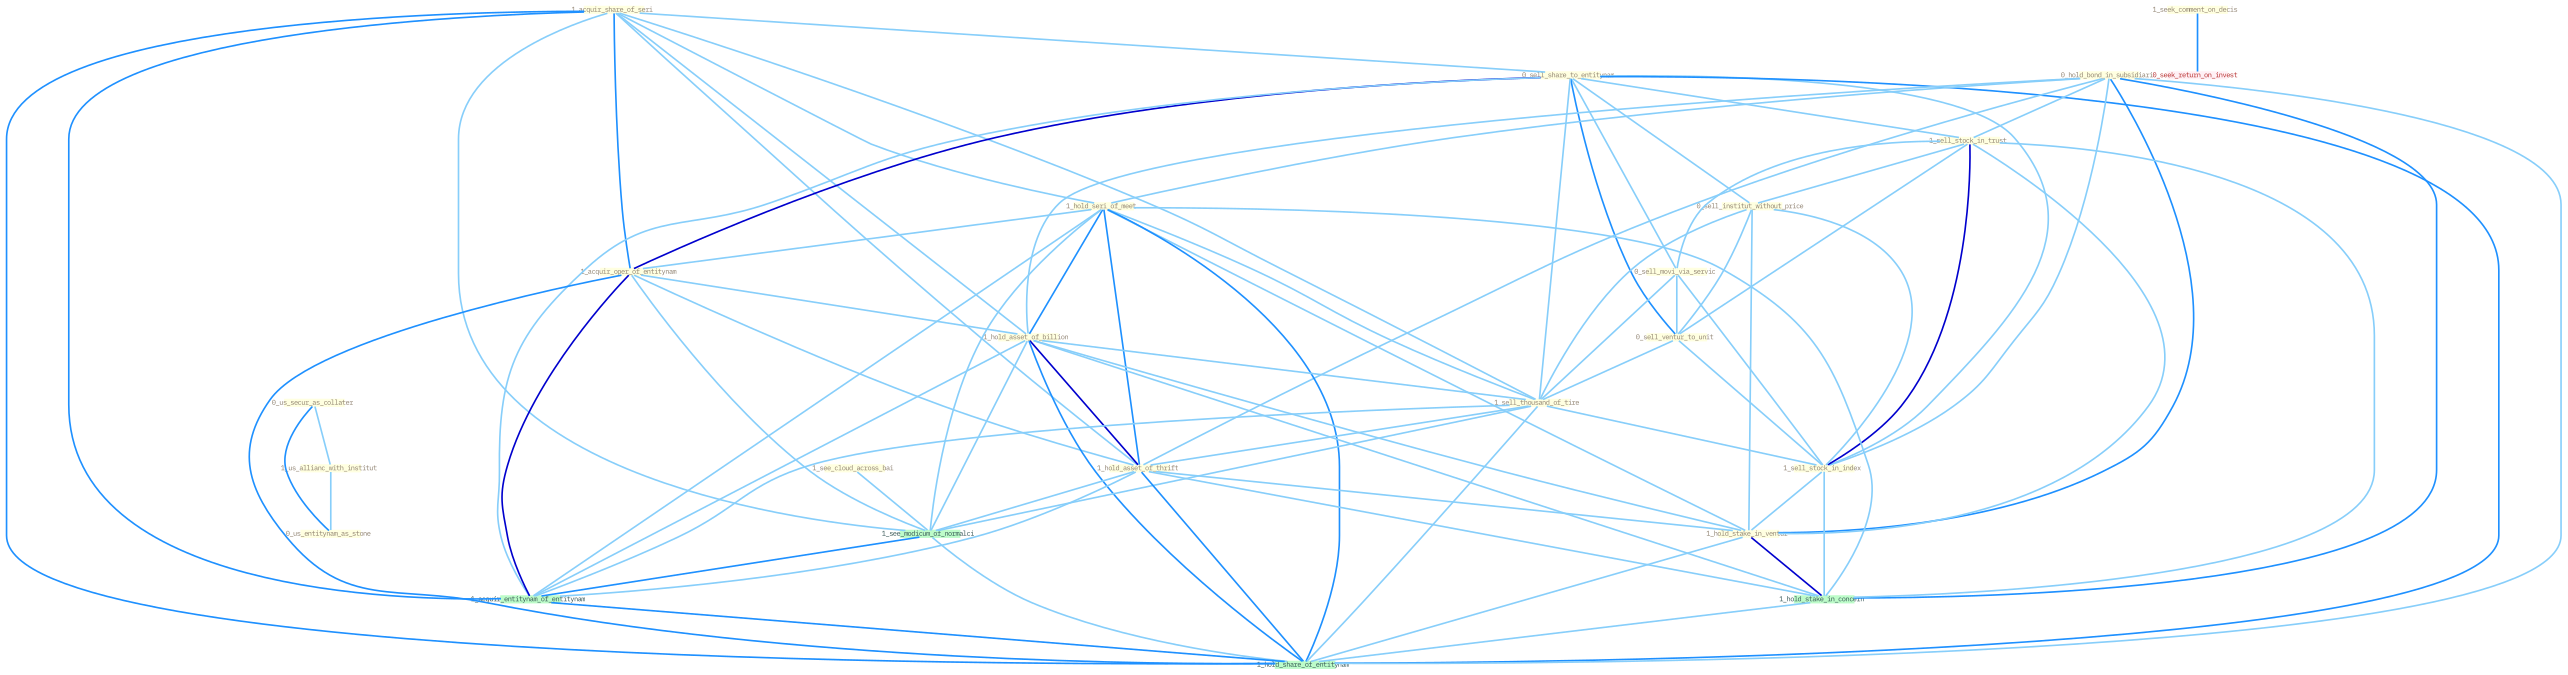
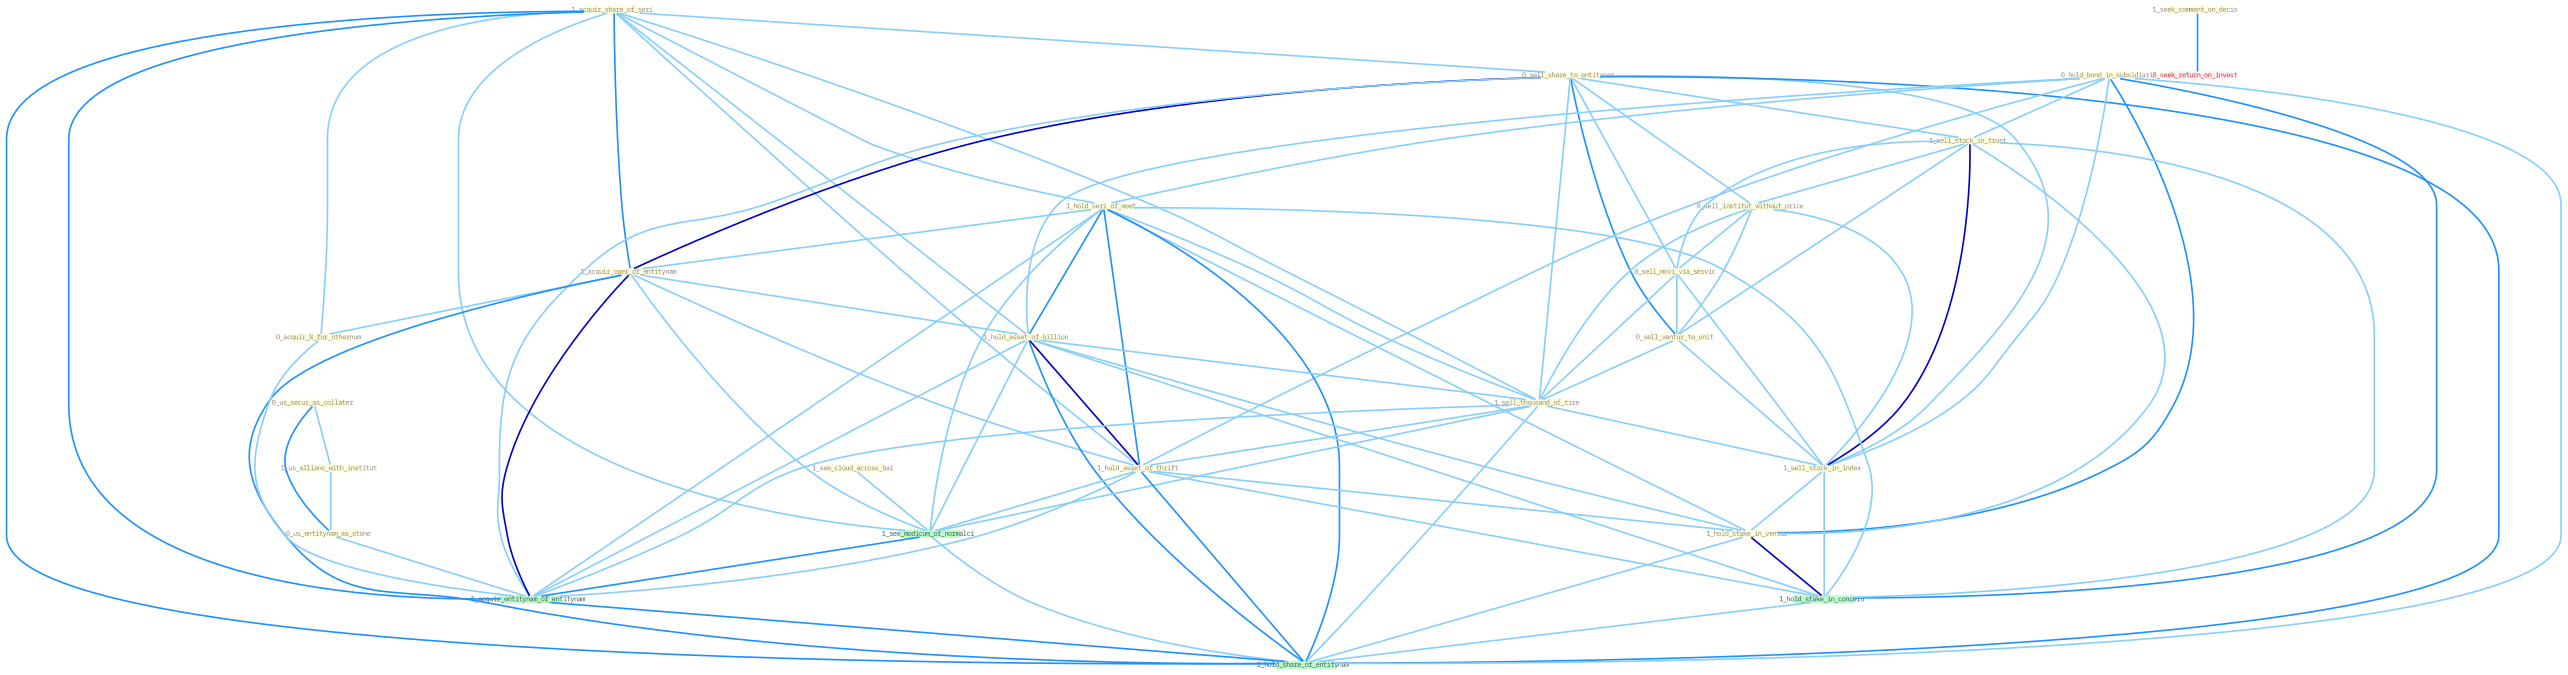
  graph {
    fontname="IBM Plex Mono"
    node [color="#ffffe0" fixedsize=true fontcolor="#8b7d6b" fontname="IBM Plex Mono" fontsize=4 shape=polygon style=filled]
    edge [color="#87cefa" fontname="IBM Plex Mono" w=1]
    "1_acquir_share_of_seri " [height=.06 width=.5]
    "0_sell_share_to_entitynam " [height=.06 width=.5]
    "0_hold_bond_in_subsidiari " [height=.06 width=.5]
    "1_sell_stock_in_trust " [height=.06 width=.5]
    "1_see_cloud_across_bai " [height=.06 width=.5]
    "0_us_secur_as_collater " [height=.06 width=.5]
    "1_hold_seri_of_meet " [height=.06 width=.5]
    "1_acquir_oper_of_entitynam " [height=.06 width=.5]
    "1_seek_comment_on_decis " [height=.06 width=.5]
+   "0_acquir_%_for_othernum " [height=.06 width=.5]
    "0_sell_institut_without_price " [height=.06 width=.5]
    "0_sell_movi_via_servic " [height=.06 width=.5]
    "0_sell_ventur_to_unit " [height=.06 width=.5]
    "1_us_allianc_with_institut " [height=.06 width=.5]
    "1_hold_asset_of_billion " [height=.06 width=.5]
    "1_sell_thousand_of_tire " [height=.06 width=.5]
    "1_sell_stock_in_index " [height=.06 width=.5]
    "0_us_entitynam_as_stone " [height=.06 width=.5]
    "1_hold_asset_of_thrift " [height=.06 width=.5]
    "1_hold_stake_in_ventur " [height=.06 width=.5]
    "0_seek_return_on_invest " [color="#fff0f5" fontcolor="#b22222" height=.06 width=.5]
    "1_see_modicum_of_normalci " [color="#BDFCC9" fontcolor="#2f4f4f" height=.06 width=.5]
    "1_acquir_entitynam_of_entitynam " [color="#BDFCC9" fontcolor="#2f4f4f" height=.06 width=.5]
    "1_hold_share_of_entitynam " [color="#BDFCC9" fontcolor="#2f4f4f" height=.06 width=.5]
    "1_hold_stake_in_concern " [color="#BDFCC9" fontcolor="#2f4f4f" height=.06 width=.5]
    subgraph sub_1 {
      "1_acquir_share_of_seri "
      "0_sell_share_to_entitynam "
      "0_hold_bond_in_subsidiari "
      "1_sell_stock_in_trust "
      "1_see_cloud_across_bai "
      "0_us_secur_as_collater "
      "1_hold_seri_of_meet "
      "1_acquir_oper_of_entitynam "
      "1_seek_comment_on_decis "
+     "0_acquir_%_for_othernum "
      "0_sell_institut_without_price "
      "0_sell_movi_via_servic "
      "0_sell_ventur_to_unit "
      "1_us_allianc_with_institut "
      "1_hold_asset_of_billion "
      "1_sell_thousand_of_tire "
      "1_sell_stock_in_index "
      "0_us_entitynam_as_stone "
      "1_hold_asset_of_thrift "
      "1_hold_stake_in_ventur "
    }
    subgraph sub_2 {
      "0_seek_return_on_invest "
    }
    "1_acquir_share_of_seri " -- "0_sell_share_to_entitynam "
    "1_acquir_share_of_seri " -- "1_hold_seri_of_meet "
    "1_acquir_share_of_seri " -- "1_acquir_oper_of_entitynam " [color="#1e90ff" w=2]
+   "1_acquir_share_of_seri " -- "0_acquir_%_for_othernum "
    "1_acquir_share_of_seri " -- "1_hold_asset_of_billion "
    "1_acquir_share_of_seri " -- "1_sell_thousand_of_tire "
    "1_acquir_share_of_seri " -- "1_hold_asset_of_thrift "
    "1_acquir_share_of_seri " -- "1_see_modicum_of_normalci "
    "1_acquir_share_of_seri " -- "1_acquir_entitynam_of_entitynam " [color="#1e90ff" w=2]
    "1_acquir_share_of_seri " -- "1_hold_share_of_entitynam " [color="#1e90ff" w=2]
    "0_sell_share_to_entitynam " -- "1_sell_stock_in_trust "
    "0_sell_share_to_entitynam " -- "1_acquir_oper_of_entitynam " [color="#0000cd"]
    "0_sell_share_to_entitynam " -- "0_sell_institut_without_price "
    "0_sell_share_to_entitynam " -- "0_sell_movi_via_servic "
    "0_sell_share_to_entitynam " -- "0_sell_ventur_to_unit " [color="#1e90ff" w=2]
    "0_sell_share_to_entitynam " -- "1_sell_thousand_of_tire "
    "0_sell_share_to_entitynam " -- "1_sell_stock_in_index "
    "0_sell_share_to_entitynam " -- "1_acquir_entitynam_of_entitynam "
    "0_sell_share_to_entitynam " -- "1_hold_share_of_entitynam " [color="#1e90ff" w=2]
    "0_hold_bond_in_subsidiari " -- "1_sell_stock_in_trust "
    "0_hold_bond_in_subsidiari " -- "1_hold_seri_of_meet "
    "0_hold_bond_in_subsidiari " -- "1_hold_asset_of_billion "
    "0_hold_bond_in_subsidiari " -- "1_sell_stock_in_index "
    "0_hold_bond_in_subsidiari " -- "1_hold_asset_of_thrift "
    "0_hold_bond_in_subsidiari " -- "1_hold_stake_in_ventur " [color="#1e90ff" w=2]
    "0_hold_bond_in_subsidiari " -- "1_hold_share_of_entitynam "
    "0_hold_bond_in_subsidiari " -- "1_hold_stake_in_concern " [color="#1e90ff" w=2]
    "1_sell_stock_in_trust " -- "0_sell_institut_without_price "
    "1_sell_stock_in_trust " -- "0_sell_movi_via_servic "
    "1_sell_stock_in_trust " -- "0_sell_ventur_to_unit "
    "1_sell_stock_in_trust " -- "1_sell_stock_in_index " [color="#0000cd" w=3]
    "1_sell_stock_in_trust " -- "1_hold_stake_in_ventur "
    "1_sell_stock_in_trust " -- "1_hold_stake_in_concern "
    "1_see_cloud_across_bai " -- "1_see_modicum_of_normalci "
    "0_us_secur_as_collater " -- "1_us_allianc_with_institut "
    "0_us_secur_as_collater " -- "0_us_entitynam_as_stone " [color="#1e90ff" w=2]
    "1_hold_seri_of_meet " -- "1_acquir_oper_of_entitynam "
    "1_hold_seri_of_meet " -- "1_hold_asset_of_billion " [color="#1e90ff" w=2]
    "1_hold_seri_of_meet " -- "1_sell_thousand_of_tire "
    "1_hold_seri_of_meet " -- "1_hold_asset_of_thrift " [color="#1e90ff" w=2]
    "1_hold_seri_of_meet " -- "1_hold_stake_in_ventur "
    "1_hold_seri_of_meet " -- "1_see_modicum_of_normalci "
    "1_hold_seri_of_meet " -- "1_acquir_entitynam_of_entitynam "
    "1_hold_seri_of_meet " -- "1_hold_share_of_entitynam " [color="#1e90ff" w=2]
    "1_hold_seri_of_meet " -- "1_hold_stake_in_concern "
+   "1_acquir_oper_of_entitynam " -- "0_acquir_%_for_othernum "
    "1_acquir_oper_of_entitynam " -- "1_hold_asset_of_billion "
    "1_acquir_oper_of_entitynam " -- "1_hold_asset_of_thrift "
    "1_acquir_oper_of_entitynam " -- "1_see_modicum_of_normalci "
    "1_acquir_oper_of_entitynam " -- "1_acquir_entitynam_of_entitynam " [color="#0000cd" w=3]
    "1_acquir_oper_of_entitynam " -- "1_hold_share_of_entitynam " [color="#1e90ff" w=2]
    "1_seek_comment_on_decis " -- "0_seek_return_on_invest " [color="#1e90ff" w=2]
-   "0_sell_institut_without_price " -- "1_hold_stake_in_ventur "
+   "0_acquir_%_for_othernum " -- "1_acquir_entitynam_of_entitynam "
+   "0_sell_institut_without_price " -- "0_sell_movi_via_servic "
    "0_sell_institut_without_price " -- "0_sell_ventur_to_unit "
    "0_sell_institut_without_price " -- "1_sell_thousand_of_tire "
    "0_sell_institut_without_price " -- "1_sell_stock_in_index "
    "0_sell_movi_via_servic " -- "0_sell_ventur_to_unit "
    "0_sell_movi_via_servic " -- "1_sell_thousand_of_tire "
    "0_sell_movi_via_servic " -- "1_sell_stock_in_index "
    "0_sell_ventur_to_unit " -- "1_sell_thousand_of_tire "
    "0_sell_ventur_to_unit " -- "1_sell_stock_in_index "
    "1_us_allianc_with_institut " -- "0_us_entitynam_as_stone "
    "1_hold_asset_of_billion " -- "1_sell_thousand_of_tire "
    "1_hold_asset_of_billion " -- "1_hold_asset_of_thrift " [color="#0000cd" w=3]
    "1_hold_asset_of_billion " -- "1_hold_stake_in_ventur "
    "1_hold_asset_of_billion " -- "1_see_modicum_of_normalci "
    "1_hold_asset_of_billion " -- "1_acquir_entitynam_of_entitynam "
    "1_hold_asset_of_billion " -- "1_hold_share_of_entitynam " [color="#1e90ff" w=2]
    "1_hold_asset_of_billion " -- "1_hold_stake_in_concern "
    "1_sell_thousand_of_tire " -- "1_sell_stock_in_index "
    "1_sell_thousand_of_tire " -- "1_hold_asset_of_thrift "
    "1_sell_thousand_of_tire " -- "1_see_modicum_of_normalci "
    "1_sell_thousand_of_tire " -- "1_acquir_entitynam_of_entitynam "
    "1_sell_thousand_of_tire " -- "1_hold_share_of_entitynam "
    "1_sell_stock_in_index " -- "1_hold_stake_in_ventur "
    "1_sell_stock_in_index " -- "1_hold_stake_in_concern "
+   "0_us_entitynam_as_stone " -- "1_acquir_entitynam_of_entitynam "
    "1_hold_asset_of_thrift " -- "1_hold_stake_in_ventur "
    "1_hold_asset_of_thrift " -- "1_see_modicum_of_normalci "
    "1_hold_asset_of_thrift " -- "1_acquir_entitynam_of_entitynam "
    "1_hold_asset_of_thrift " -- "1_hold_share_of_entitynam " [color="#1e90ff" w=2]
    "1_hold_asset_of_thrift " -- "1_hold_stake_in_concern "
    "1_hold_stake_in_ventur " -- "1_hold_share_of_entitynam "
    "1_hold_stake_in_ventur " -- "1_hold_stake_in_concern " [color="#0000cd" w=3]
    "1_see_modicum_of_normalci " -- "1_acquir_entitynam_of_entitynam " [color="#1e90ff"]
    "1_see_modicum_of_normalci " -- "1_hold_share_of_entitynam "
    "1_acquir_entitynam_of_entitynam " -- "1_hold_share_of_entitynam " [color="#1e90ff" w=2]
    "1_hold_stake_in_concern " -- "1_hold_share_of_entitynam "
  }
